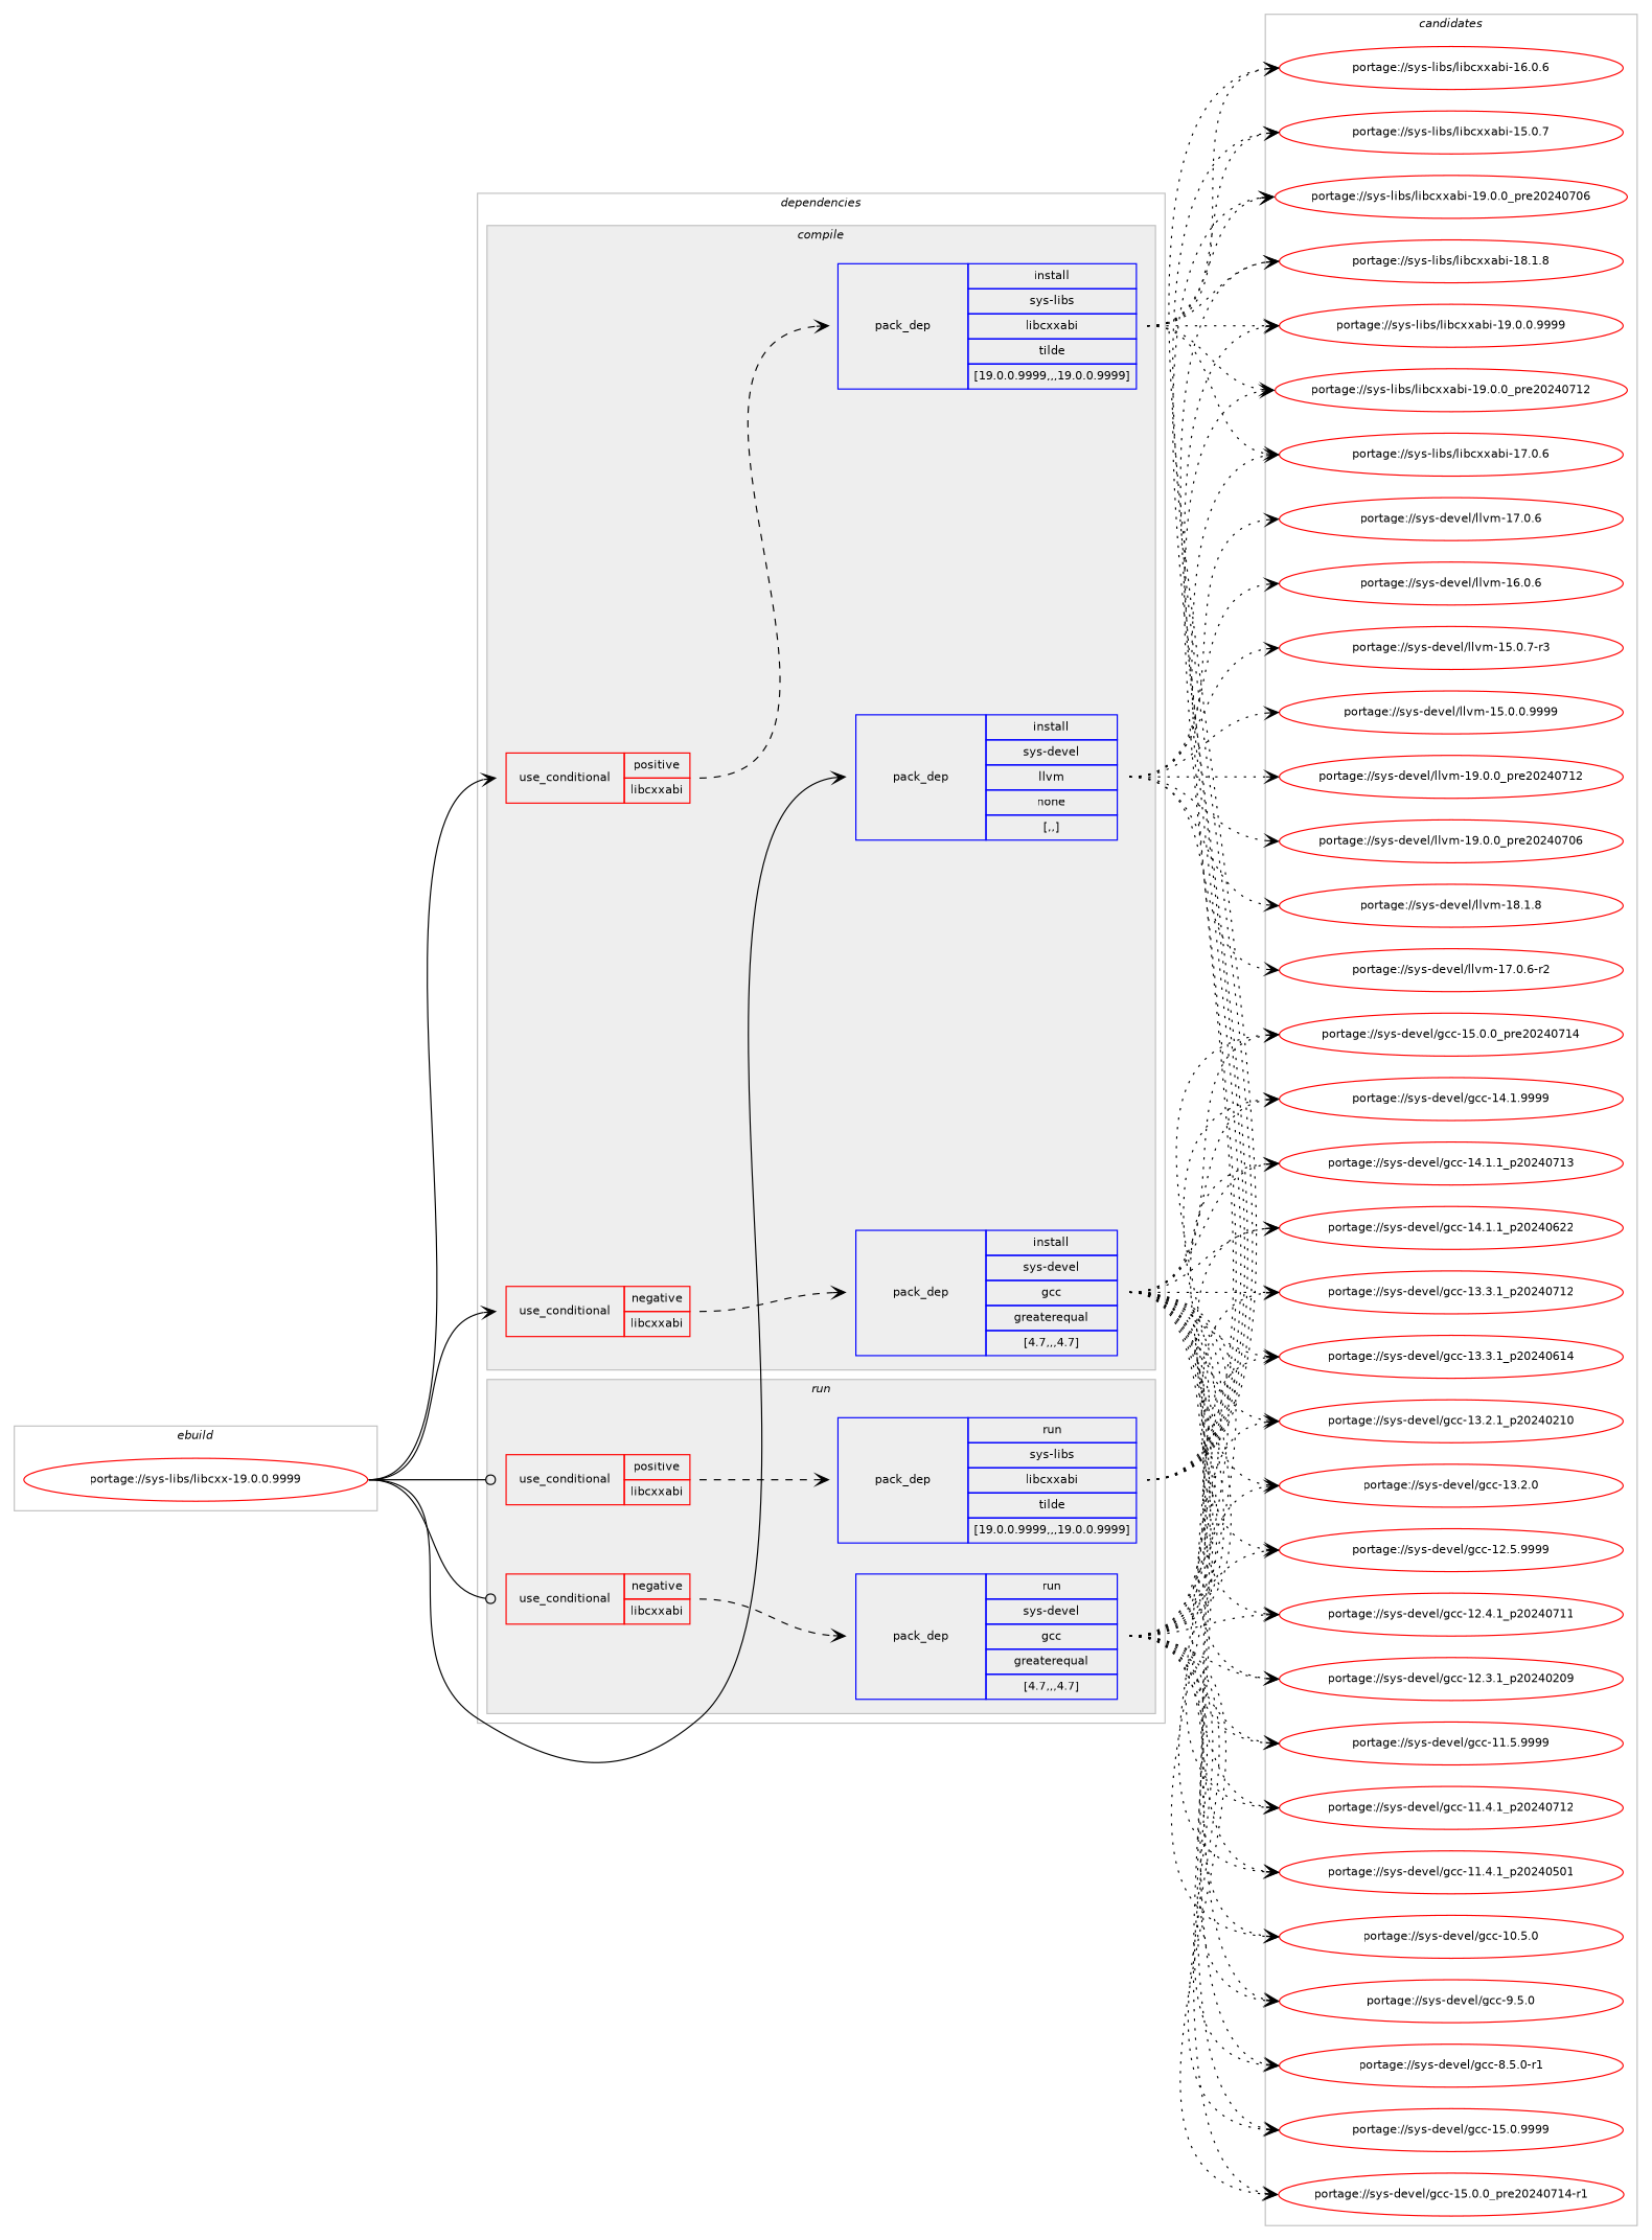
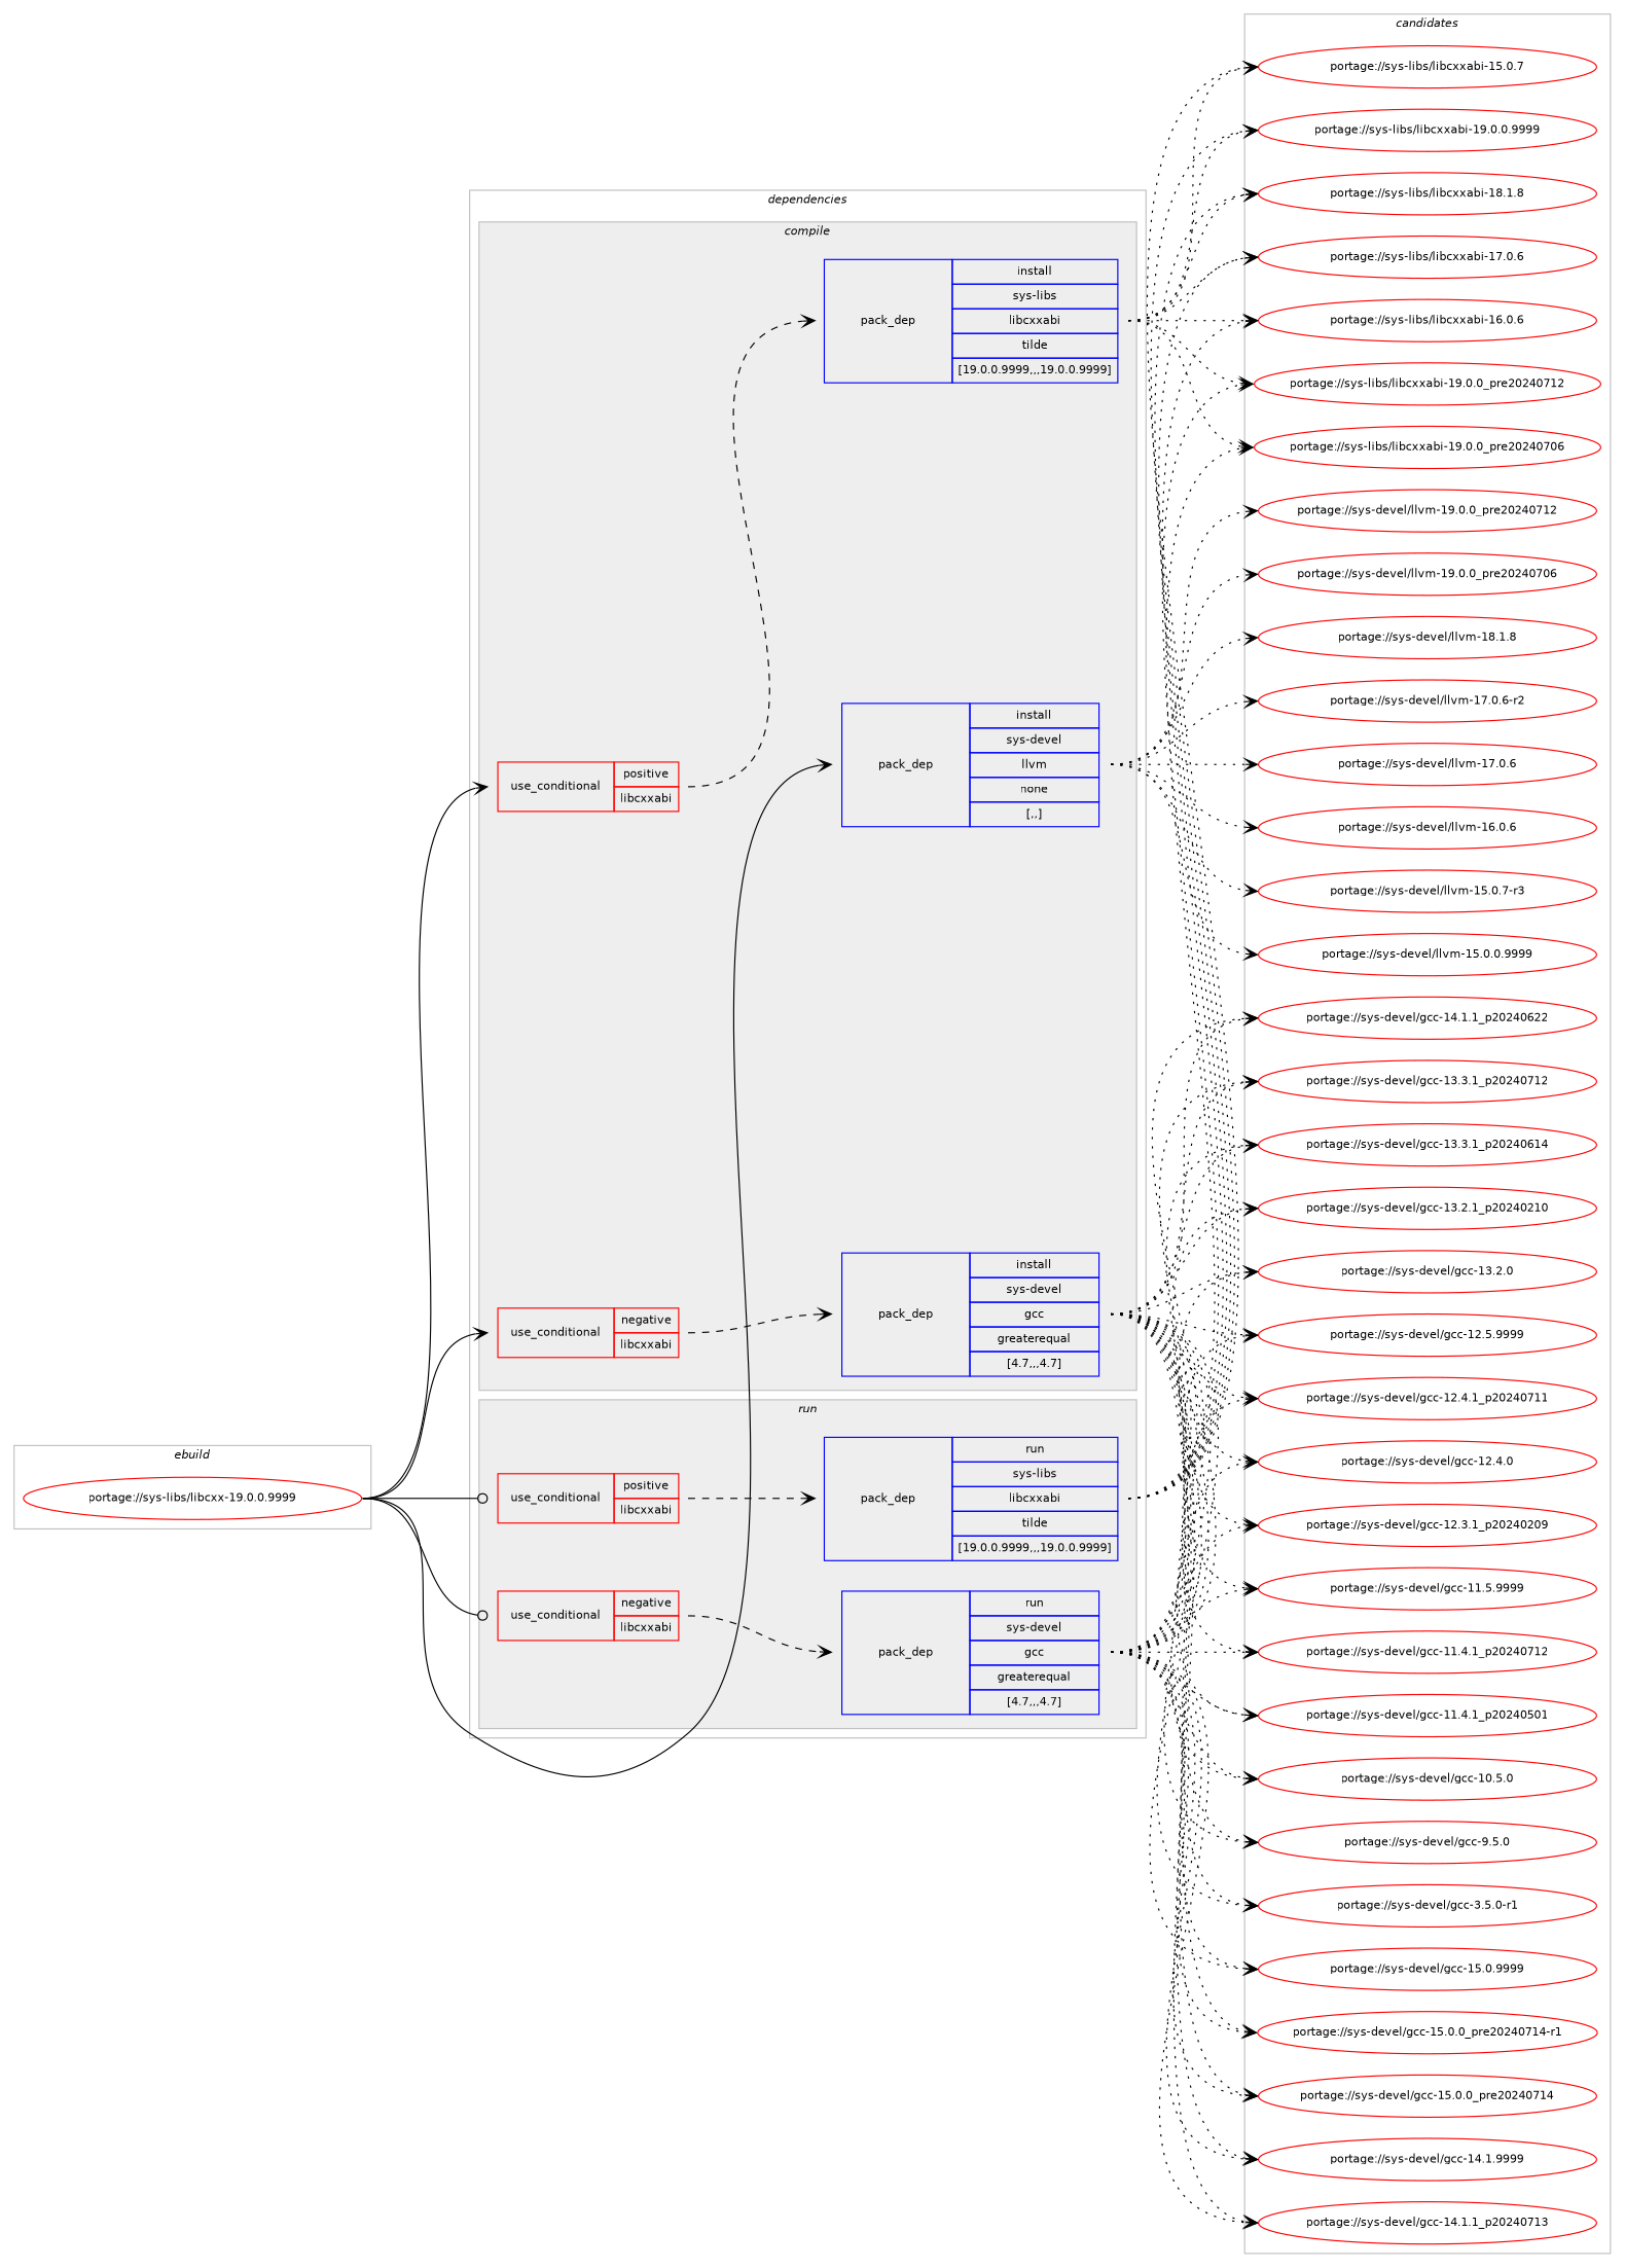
  digraph {
    compound=true
    concentrate=true
    fontname=Helvetica
    fontsize=10
    newrank=true
    rankdir=LR
    ranksep=1.5
    node [color=red fontname=Helvetica fontsize=10]
    edge [arrowhead=vee headport=w style=dotted tailport=e weight=100]
    n1 [label="portage://sys-libs/libcxx-19.0.0.9999" width=4]
    n2 [color=blue label=<<TABLE BORDER="0" CELLBORDER="1" CELLSPACING="0" CELLPADDING="4" WIDTH="220"><TR><TD ROWSPAN="6" CELLPADDING="30">pack_dep</TD></TR><TR><TD WIDTH="110">install</TD></TR><TR><TD>sys-devel</TD></TR><TR><TD>gcc</TD></TR><TR><TD>greaterequal</TD></TR><TR><TD>[4.7,,,4.7]</TD></TR></TABLE>> shape=none]
    n3 [label=<<TABLE BORDER="0" CELLBORDER="1" CELLSPACING="0" CELLPADDING="4"><TR><TD ROWSPAN="3" CELLPADDING="10">use_conditional</TD></TR><TR><TD>negative</TD></TR><TR><TD>libcxxabi</TD></TR></TABLE>> shape=none]
    n4 [color=blue label=<<TABLE BORDER="0" CELLBORDER="1" CELLSPACING="0" CELLPADDING="4" WIDTH="220"><TR><TD ROWSPAN="6" CELLPADDING="30">pack_dep</TD></TR><TR><TD WIDTH="110">install</TD></TR><TR><TD>sys-libs</TD></TR><TR><TD>libcxxabi</TD></TR><TR><TD>tilde</TD></TR><TR><TD>[19.0.0.9999,,,19.0.0.9999]</TD></TR></TABLE>> shape=none]
    n5 [label=<<TABLE BORDER="0" CELLBORDER="1" CELLSPACING="0" CELLPADDING="4"><TR><TD ROWSPAN="3" CELLPADDING="10">use_conditional</TD></TR><TR><TD>positive</TD></TR><TR><TD>libcxxabi</TD></TR></TABLE>> shape=none]
    n6 [color=blue label=<<TABLE BORDER="0" CELLBORDER="1" CELLSPACING="0" CELLPADDING="4" WIDTH="220"><TR><TD ROWSPAN="6" CELLPADDING="30">pack_dep</TD></TR><TR><TD WIDTH="110">install</TD></TR><TR><TD>sys-devel</TD></TR><TR><TD>llvm</TD></TR><TR><TD>none</TD></TR><TR><TD>[,,]</TD></TR></TABLE>> shape=none]
    n7 [color=blue label=<<TABLE BORDER="0" CELLBORDER="1" CELLSPACING="0" CELLPADDING="4" WIDTH="220"><TR><TD ROWSPAN="6" CELLPADDING="30">pack_dep</TD></TR><TR><TD WIDTH="110">run</TD></TR><TR><TD>sys-devel</TD></TR><TR><TD>gcc</TD></TR><TR><TD>greaterequal</TD></TR><TR><TD>[4.7,,,4.7]</TD></TR></TABLE>> shape=none]
    n8 [label=<<TABLE BORDER="0" CELLBORDER="1" CELLSPACING="0" CELLPADDING="4"><TR><TD ROWSPAN="3" CELLPADDING="10">use_conditional</TD></TR><TR><TD>negative</TD></TR><TR><TD>libcxxabi</TD></TR></TABLE>> shape=none]
    n9 [color=blue label=<<TABLE BORDER="0" CELLBORDER="1" CELLSPACING="0" CELLPADDING="4" WIDTH="220"><TR><TD ROWSPAN="6" CELLPADDING="30">pack_dep</TD></TR><TR><TD WIDTH="110">run</TD></TR><TR><TD>sys-libs</TD></TR><TR><TD>libcxxabi</TD></TR><TR><TD>tilde</TD></TR><TR><TD>[19.0.0.9999,,,19.0.0.9999]</TD></TR></TABLE>> shape=none]
    n10 [label=<<TABLE BORDER="0" CELLBORDER="1" CELLSPACING="0" CELLPADDING="4"><TR><TD ROWSPAN="3" CELLPADDING="10">use_conditional</TD></TR><TR><TD>positive</TD></TR><TR><TD>libcxxabi</TD></TR></TABLE>> shape=none]
    n11 [label="portage://sys-devel/gcc-15.0.9999" width=4]
    n12 [label="portage://sys-devel/gcc-15.0.0_pre20240714-r1" width=4]
    n13 [label="portage://sys-devel/gcc-15.0.0_pre20240714" width=4]
    n14 [label="portage://sys-devel/gcc-14.1.9999" width=4]
    n15 [label="portage://sys-devel/gcc-14.1.1_p20240713" width=4]
    n16 [label="portage://sys-devel/gcc-14.1.1_p20240622" width=4]
    n17 [label="portage://sys-devel/gcc-13.3.1_p20240712" width=4]
    n18 [label="portage://sys-devel/gcc-13.3.1_p20240614" width=4]
    n19 [label="portage://sys-devel/gcc-13.2.1_p20240210" width=4]
    n20 [label="portage://sys-devel/gcc-13.2.0" width=4]
    n21 [label="portage://sys-devel/gcc-12.5.9999" width=4]
    n22 [label="portage://sys-devel/gcc-12.4.1_p20240711" width=4]
+   n23 [label="portage://sys-devel/gcc-12.4.0" width=4]
    n24 [label="portage://sys-devel/gcc-12.3.1_p20240209" width=4]
    n25 [label="portage://sys-devel/gcc-11.5.9999" width=4]
    n26 [label="portage://sys-devel/gcc-11.4.1_p20240712" width=4]
    n27 [label="portage://sys-devel/gcc-11.4.1_p20240501" width=4]
    n28 [label="portage://sys-devel/gcc-10.5.0" width=4]
    n29 [label="portage://sys-devel/gcc-9.5.0" width=4]
-   n30 [label="portage://sys-devel/gcc-8.5.0-r1" width=4]
+   n30 [label="portage://sys-devel/gcc-3.5.0-r1" width=4]
    n31 [label="portage://sys-libs/libcxxabi-19.0.0.9999" width=4]
    n32 [label="portage://sys-libs/libcxxabi-19.0.0_pre20240712" width=4]
    n33 [label="portage://sys-libs/libcxxabi-19.0.0_pre20240706" width=4]
    n34 [label="portage://sys-libs/libcxxabi-18.1.8" width=4]
    n35 [label="portage://sys-libs/libcxxabi-17.0.6" width=4]
    n36 [label="portage://sys-libs/libcxxabi-16.0.6" width=4]
    n37 [label="portage://sys-libs/libcxxabi-15.0.7" width=4]
    n38 [label="portage://sys-devel/llvm-15.0.0.9999" width=4]
    n39 [label="portage://sys-devel/llvm-19.0.0_pre20240712" width=4]
    n40 [label="portage://sys-devel/llvm-19.0.0_pre20240706" width=4]
    n41 [label="portage://sys-devel/llvm-18.1.8" width=4]
    n42 [label="portage://sys-devel/llvm-17.0.6-r2" width=4]
    n43 [label="portage://sys-devel/llvm-17.0.6" width=4]
    n44 [label="portage://sys-devel/llvm-16.0.6" width=4]
    n45 [label="portage://sys-devel/llvm-15.0.7-r3" width=4]
    subgraph cluster_1 {
      color=gray
      label=<<i>ebuild</i>>
      n1
    }
    subgraph cluster_2 {
      color=gray
      label=<<i>dependencies</i>>
      subgraph cluster_3 {
        color=gray
        fillcolor="#eeeeee"
        label=<<i>compile</i>>
        style=filled
        subgraph sub_4 {
          color=gray
          fillcolor="#eeeeee"
          label=<<i>compile</i>>
          style=filled
          n3
          subgraph sub_5 {
            color=gray
            fillcolor="#eeeeee"
            label=<<i>compile</i>>
            style=filled
            n2
          }
        }
        subgraph sub_6 {
          color=gray
          fillcolor="#eeeeee"
          label=<<i>compile</i>>
          style=filled
          n5
          subgraph sub_7 {
            color=gray
            fillcolor="#eeeeee"
            label=<<i>compile</i>>
            style=filled
            n4
          }
        }
        subgraph sub_8 {
          color=gray
          fillcolor="#eeeeee"
          label=<<i>compile</i>>
          style=filled
          n6
        }
      }
      subgraph cluster_9 {
        color=gray
        fillcolor="#eeeeee"
        label=<<i>compile and run</i>>
        style=filled
      }
      subgraph cluster_10 {
        color=gray
        fillcolor="#eeeeee"
        label=<<i>run</i>>
        style=filled
        subgraph sub_11 {
          color=gray
          fillcolor="#eeeeee"
          label=<<i>run</i>>
          style=filled
          n8
          subgraph sub_12 {
            color=gray
            fillcolor="#eeeeee"
            label=<<i>run</i>>
            style=filled
            n7
          }
        }
        subgraph sub_13 {
          color=gray
          fillcolor="#eeeeee"
          label=<<i>run</i>>
          style=filled
          n10
          subgraph sub_14 {
            color=gray
            fillcolor="#eeeeee"
            label=<<i>run</i>>
            style=filled
            n9
          }
        }
      }
    }
    subgraph cluster_15 {
      color=gray
      label=<<i>candidates</i>>
      rank=same
      subgraph sub_16 {
        color=black
        label=<<i>candidates</i>>
        nodesep=1
        rank=same
        n11
        n12
        n13
        n14
        n15
        n16
        n17
        n18
        n19
        n20
        n21
        n22
+       n23
        n24
        n25
        n26
        n27
        n28
        n29
        n30
      }
      subgraph sub_17 {
        color=black
        label=<<i>candidates</i>>
        nodesep=1
        rank=same
        n31
        n32
        n33
        n34
        n35
        n36
        n37
      }
      subgraph sub_18 {
        color=black
        label=<<i>candidates</i>>
        nodesep=1
        rank=same
        n38
        n39
        n40
        n41
        n42
        n43
        n44
        n45
      }
      subgraph sub_19 {
        color=black
        label=<<i>candidates</i>>
        nodesep=1
        rank=same
        n11
        n12
        n13
        n14
        n15
        n16
        n17
        n18
        n19
        n20
        n21
        n22
+       n23
        n24
        n25
        n26
        n27
        n28
        n29
        n30
      }
      subgraph sub_20 {
        color=black
        label=<<i>candidates</i>>
        nodesep=1
        rank=same
        n31
        n32
        n33
        n34
        n35
        n36
        n37
      }
    }
    n1 -> n3 [style=solid weight=20]
    n1 -> n5 [style=solid weight=20]
    n1 -> n6 [style=solid weight=20]
    n1 -> n8 [arrowhead=odot style=solid weight=20]
    n1 -> n10 [arrowhead=odot style=solid weight=20]
    n2 -> n11
    n2 -> n12
    n2 -> n13
    n2 -> n14
    n2 -> n15
    n2 -> n16
    n2 -> n17
    n2 -> n18
    n2 -> n19
    n2 -> n20
    n2 -> n21
    n2 -> n22
+   n2 -> n23
    n2 -> n24
    n2 -> n25
    n2 -> n26
    n2 -> n27
    n2 -> n28
    n2 -> n29
    n2 -> n30
    n3 -> n2 [style=dashed weight=20]
    n4 -> n31
    n4 -> n32
    n4 -> n33
    n4 -> n34
    n4 -> n35
    n4 -> n36
    n4 -> n37
    n5 -> n4 [style=dashed weight=20]
    n6 -> n38
    n6 -> n39
    n6 -> n40
    n6 -> n41
    n6 -> n42
    n6 -> n43
    n6 -> n44
    n6 -> n45
    n7 -> n11
    n7 -> n12
    n7 -> n13
    n7 -> n14
    n7 -> n15
    n7 -> n16
    n7 -> n17
    n7 -> n18
    n7 -> n19
    n7 -> n20
    n7 -> n21
    n7 -> n22
+   n7 -> n23
    n7 -> n24
    n7 -> n25
    n7 -> n26
    n7 -> n27
    n7 -> n28
    n7 -> n29
    n7 -> n30
    n8 -> n7 [style=dashed weight=20]
    n9 -> n31
    n9 -> n32
    n9 -> n33
    n9 -> n34
    n9 -> n35
    n9 -> n36
    n9 -> n37
    n10 -> n9 [style=dashed weight=20]
  }
